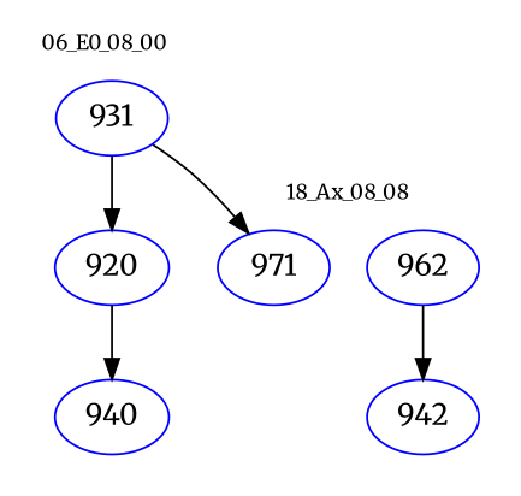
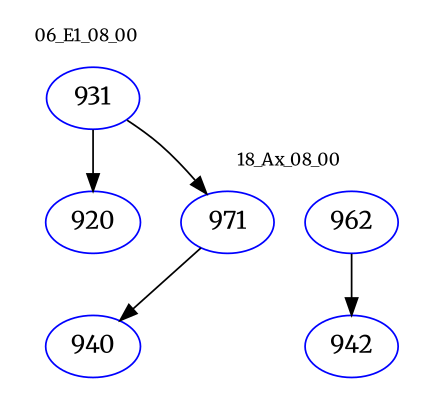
  digraph {
    fontname=Merriweather
    node [color=blue fontname=Merriweather]
    edge [color=black fontname=Merriweather]
    n1 [label=962]
    n2 [label=942]
    n3 [label=971]
    n4 [label=931]
    n5 [label=920]
    n6 [label=940]
    subgraph cluster_1 {
      color=white
      fontsize=10
-     label="18_Ax_08_08"
+     label="18_Ax_08_00"
      n1
      n2
      n3
    }
    subgraph cluster_2 {
      color=white
      fontsize=10
-     label="06_E0_08_00"
+     label="06_E1_08_00"
      n4
      n5
      n6
    }
    n1 -> n2
    n4 -> n3
    n4 -> n5
-   n5 -> n6
+   n3 -> n6
  }
